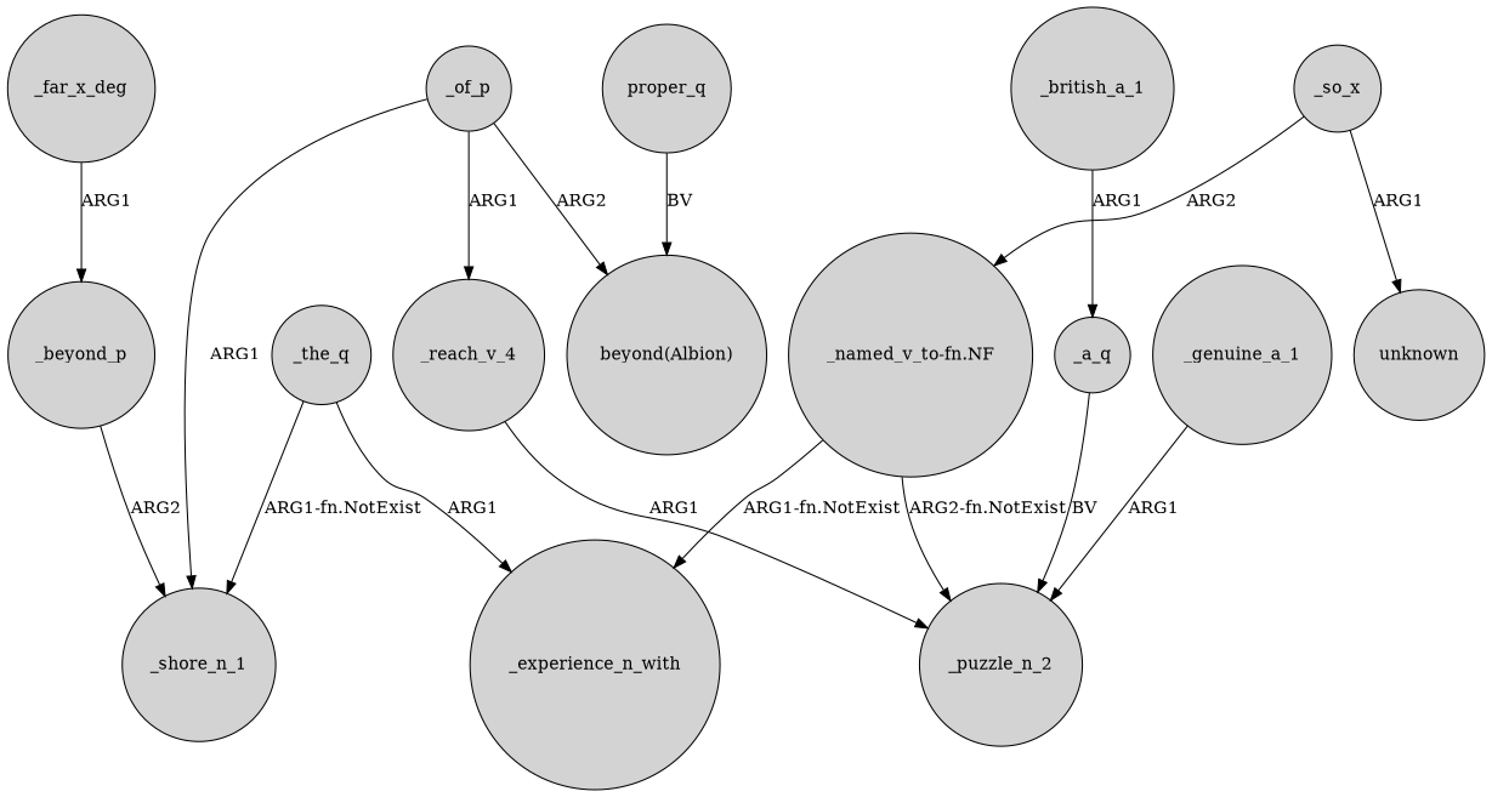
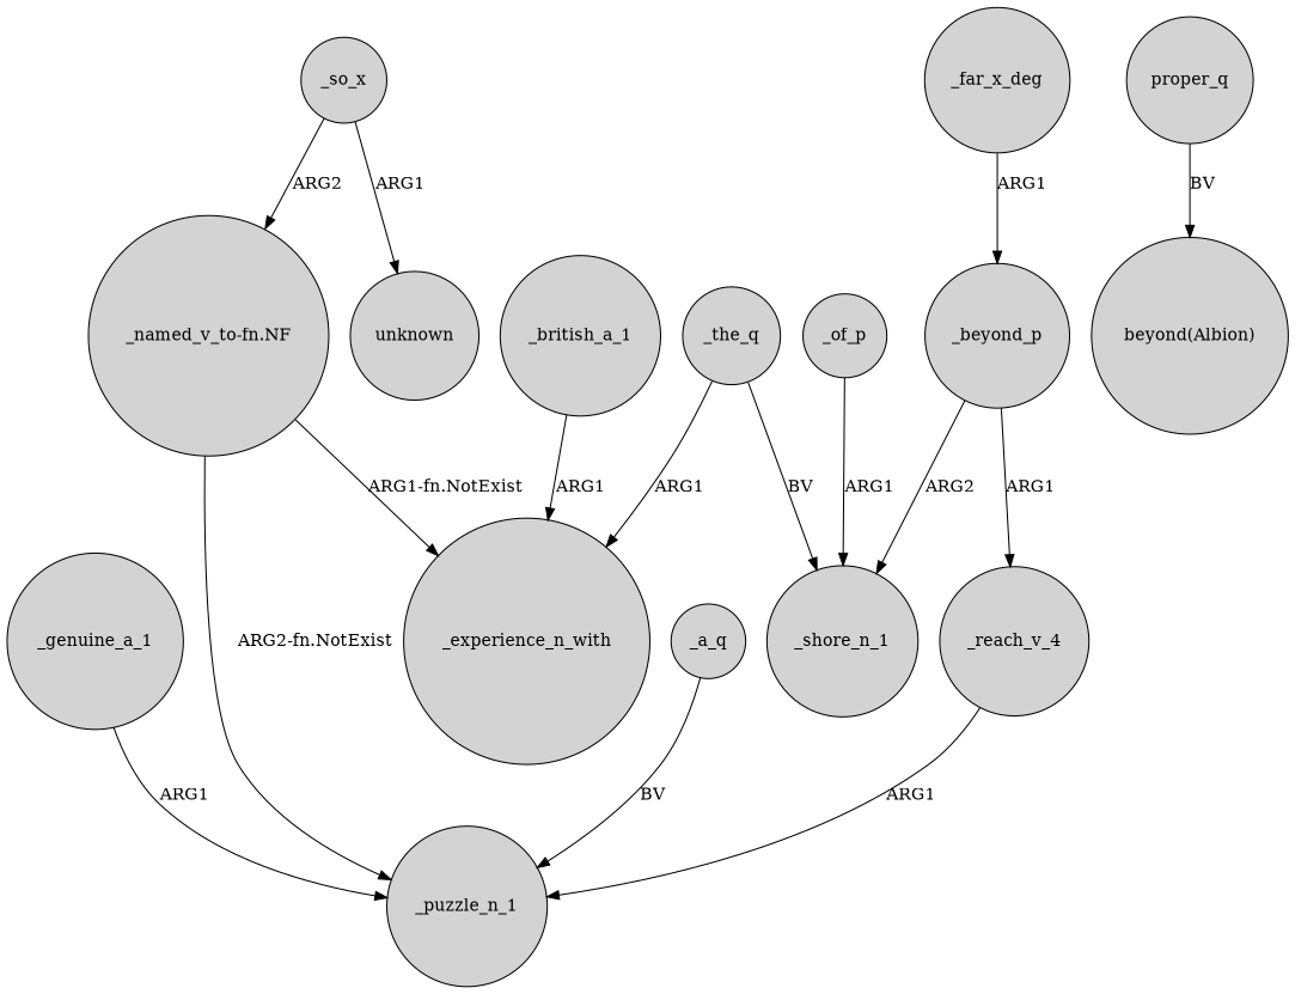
  digraph {
    node [shape=circle style=filled]
    _genuine_a_1
-   _puzzle_n_1 [label=_puzzle_n_2]
+   _puzzle_n_1
    n3 [label="_named_v_to-fn.NF"]
    _experience_n_with
    _so_x
    unknown
    _far_x_deg
    _beyond_p
    n9 [label=_reach_v_4]
    _shore_n_1
    _of_p
    n12 [label="beyond(Albion)"]
    _the_q
    proper_q
    _british_a_1
    _a_q
    _genuine_a_1 -> _puzzle_n_1 [label=ARG1]
    n3 -> _puzzle_n_1 [label="ARG2-fn.NotExist"]
    n3 -> _experience_n_with [label="ARG1-fn.NotExist"]
    _so_x -> n3 [label=ARG2]
    _so_x -> unknown [label=ARG1]
    _far_x_deg -> _beyond_p [label=ARG1]
-   _of_p -> n9 [label=ARG1]
+   _beyond_p -> n9 [label=ARG1]
    _beyond_p -> _shore_n_1 [label=ARG2]
    n9 -> _puzzle_n_1 [label=ARG1]
    _of_p -> _shore_n_1 [label=ARG1]
-   _of_p -> n12 [label=ARG2]
    _the_q -> _experience_n_with [label=ARG1]
-   _the_q -> _shore_n_1 [label="ARG1-fn.NotExist"]
+   _the_q -> _shore_n_1 [label=BV]
    proper_q -> n12 [label=BV]
-   _british_a_1 -> _a_q [label=ARG1]
+   _british_a_1 -> _experience_n_with [label=ARG1]
    _a_q -> _puzzle_n_1 [label=BV]
  }
